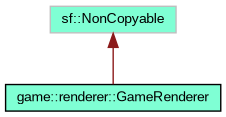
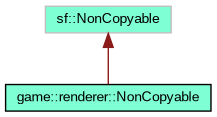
  digraph {
    fontname="Liberation Sans"
    node [fillcolor=aquamarine fontname="Liberation Sans" fontsize=10 shape=record style=filled]
-   n1 [color=black fontcolor=black height=0.2 label="game::renderer::GameRenderer" width=0.4]
+   n1 [color=black fontcolor=black height=0.2 label="game::renderer::NonCopyable" width=0.4]
    n2 [color=grey75 height=0.2 label="sf::NonCopyable" width=0.4]
    n2 -> n1 [color=firebrick4 dir=back fontname="Liberation Sans" fontsize=10 labelfontname=Helvetica labelfontsize=10 style=solid]
  }
